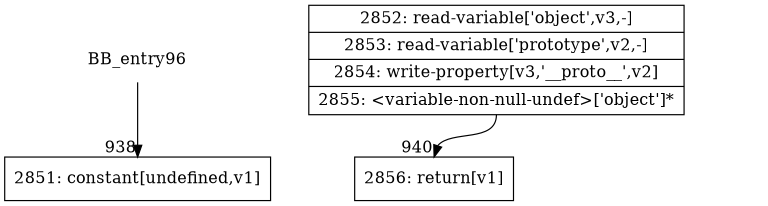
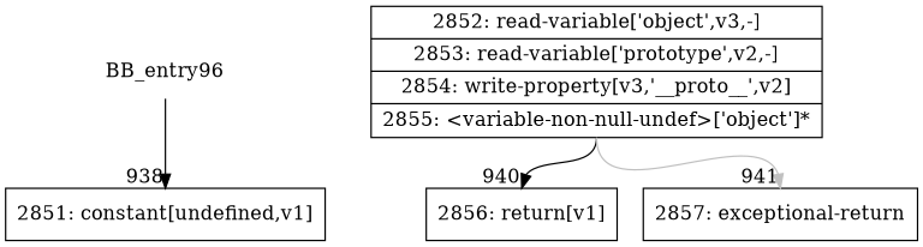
  digraph {
    rankdir=TD
    node [shape=record]
    edge [headport=n tailport=s]
    n1 [label=BB_entry96 shape=none]
    n2 [label="{2851: constant[undefined,v1]}"]
    n3 [label="{2852: read-variable['object',v3,-]|2853: read-variable['prototype',v2,-]|2854: write-property[v3,'__proto__',v2]|2855: \<variable-non-null-undef\>['object']*}"]
    n4 [label="{2856: return[v1]}"]
+   n5 [label="{2857: exceptional-return}"]
    n1 -> n2 [headlabel="    938"]
    n3 -> n4 [headlabel="      940"]
+   n3 -> n5 [color=gray headlabel="      941"]
  }
